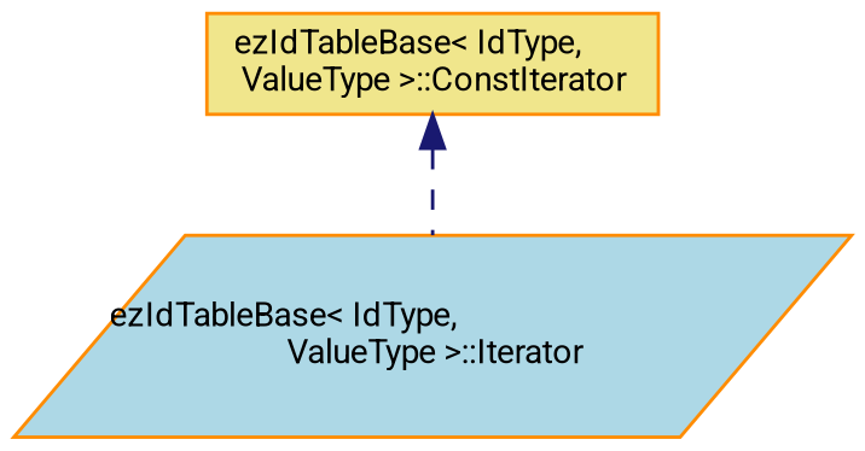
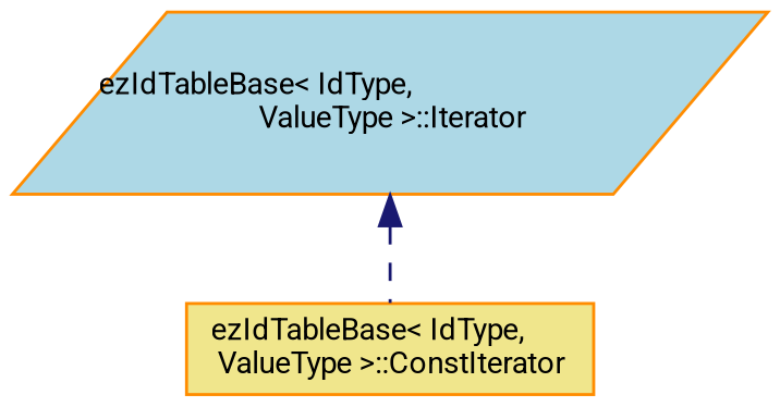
  digraph {
    fontname=Roboto
    node [color=darkorange fontname=Roboto fontsize=10 style=filled]
    n1 [fillcolor=khaki fontcolor=black height=0.2 label="ezIdTableBase\< IdType,\l ValueType \>::ConstIterator" shape=box width=0.4]
    n2 [fillcolor=lightblue height=0.2 label="ezIdTableBase\< IdType,\l ValueType \>::Iterator" shape=parallelogram width=0.4]
-   n1 -> n2 [color=midnightblue dir=back fontname=Roboto fontsize=10 labelfontname=Helvetica labelfontsize=10 style=dashed]
+   n2 -> n1 [color=midnightblue dir=back fontname=Roboto fontsize=10 labelfontname=Helvetica labelfontsize=10 style=dashed]
  }
